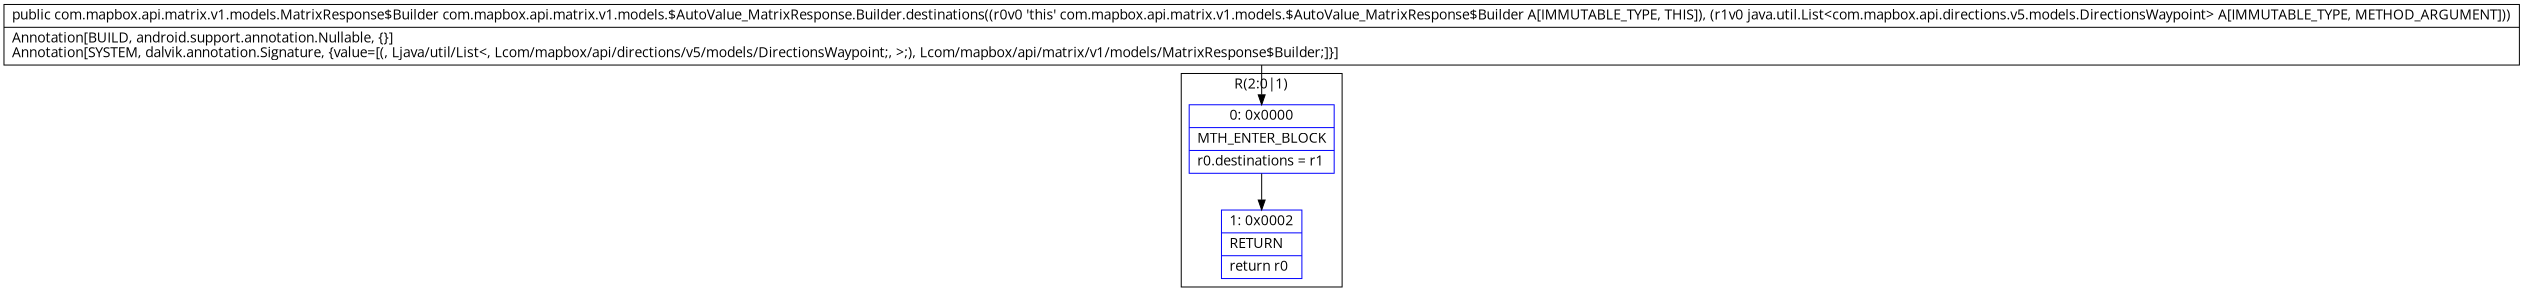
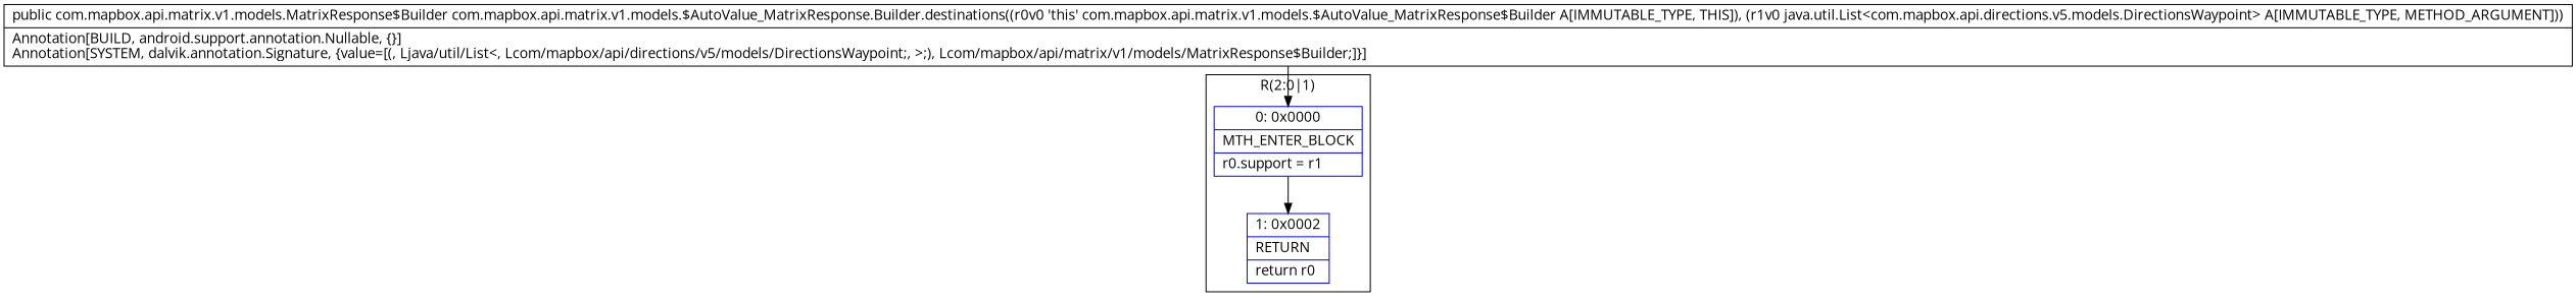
  digraph {
    fontname="Open Sans"
    node [color=blue shape=record fontname="Open Sans"]
    edge [fontname="Open Sans"]
-   n1 [label="{0\:\ 0x0000|MTH_ENTER_BLOCK\l|r0.destinations = r1\l}"]
+   n1 [label="{0\:\ 0x0000|MTH_ENTER_BLOCK\l|r0.support = r1\l}"]
    n2 [label="{1\:\ 0x0002|RETURN\l|return r0\l}"]
    n3 [label="{public com.mapbox.api.matrix.v1.models.MatrixResponse$Builder com.mapbox.api.matrix.v1.models.$AutoValue_MatrixResponse.Builder.destinations((r0v0 'this' com.mapbox.api.matrix.v1.models.$AutoValue_MatrixResponse$Builder A[IMMUTABLE_TYPE, THIS]), (r1v0 java.util.List\<com.mapbox.api.directions.v5.models.DirectionsWaypoint\> A[IMMUTABLE_TYPE, METHOD_ARGUMENT]))  | Annotation[BUILD, android.support.annotation.Nullable, \{\}]\lAnnotation[SYSTEM, dalvik.annotation.Signature, \{value=[(, Ljava\/util\/List\<, Lcom\/mapbox\/api\/directions\/v5\/models\/DirectionsWaypoint;, \>;), Lcom\/mapbox\/api\/matrix\/v1\/models\/MatrixResponse$Builder;]\}]\l}" color=""]
    subgraph cluster_1 {
      label="R(2:0|1)"
      n1
      n2
    }
    n1 -> n2
    n3 -> n1
  }
